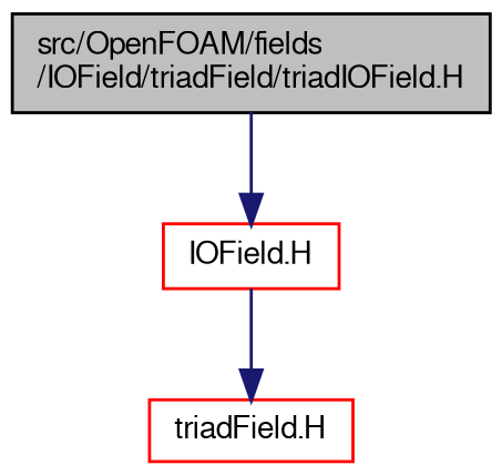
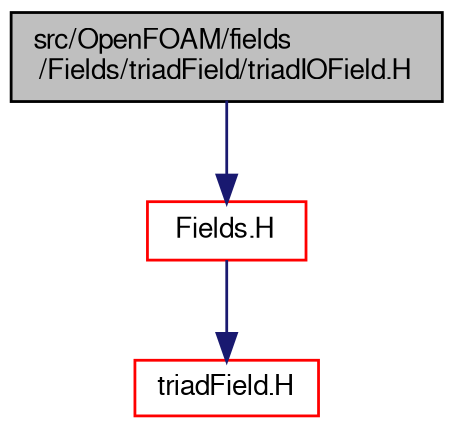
  digraph {
    node [color=red fontname=FreeSans fontsize=10 shape=record]
    edge [color=midnightblue fontname=FreeSans fontsize=10 labelfontname=FreeSans labelfontsize=10 style=solid]
-   n1 [color=black fillcolor=grey75 fontcolor=black height=0.2 label="src/OpenFOAM/fields\l/IOField/triadField/triadIOField.H" style=filled width=0.4]
-   n2 [height=0.2 label="IOField.H" width=0.4]
+   n1 [color=black fillcolor=grey75 fontcolor=black height=0.2 label="src/OpenFOAM/fields\l/Fields/triadField/triadIOField.H" style=filled width=0.4]
+   n2 [height=0.2 label="Fields.H" width=0.4]
    n3 [height=0.2 label="triadField.H" width=0.4]
    n1 -> n2
    n2 -> n3
  }
